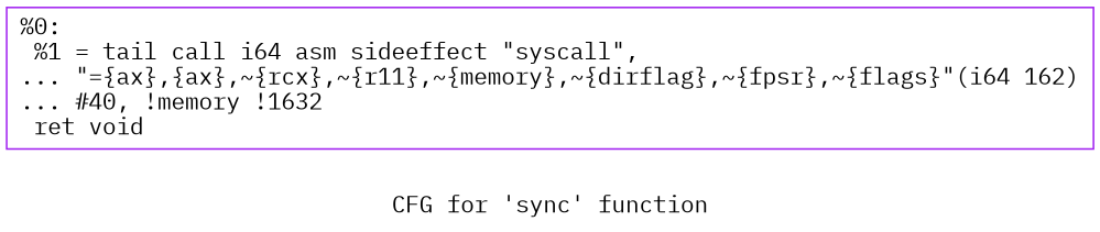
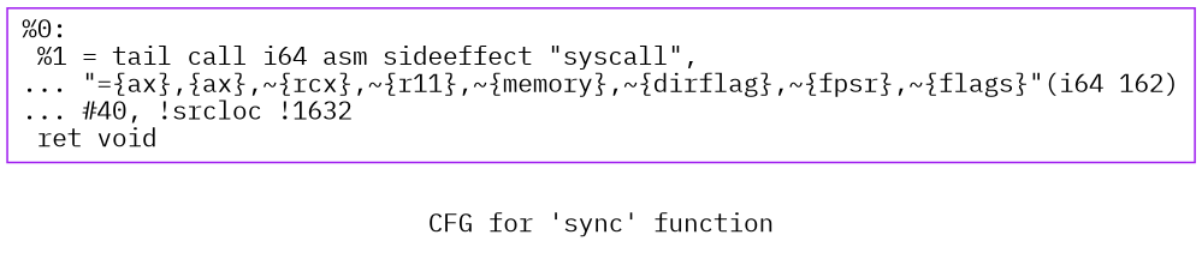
  digraph {
    label="CFG for 'sync' function"
    fontname="IBM Plex Mono"
-   n1 [label="{%0:\l  %1 = tail call i64 asm sideeffect \"syscall\",\l... \"=\{ax\},\{ax\},~\{rcx\},~\{r11\},~\{memory\},~\{dirflag\},~\{fpsr\},~\{flags\}\"(i64 162)\l... #40, !memory !1632\l  ret void\l}" shape=record color=purple fontname="IBM Plex Mono"]
+   n1 [label="{%0:\l  %1 = tail call i64 asm sideeffect \"syscall\",\l... \"=\{ax\},\{ax\},~\{rcx\},~\{r11\},~\{memory\},~\{dirflag\},~\{fpsr\},~\{flags\}\"(i64 162)\l... #40, !srcloc !1632\l  ret void\l}" shape=record color=purple fontname="IBM Plex Mono"]
  }
